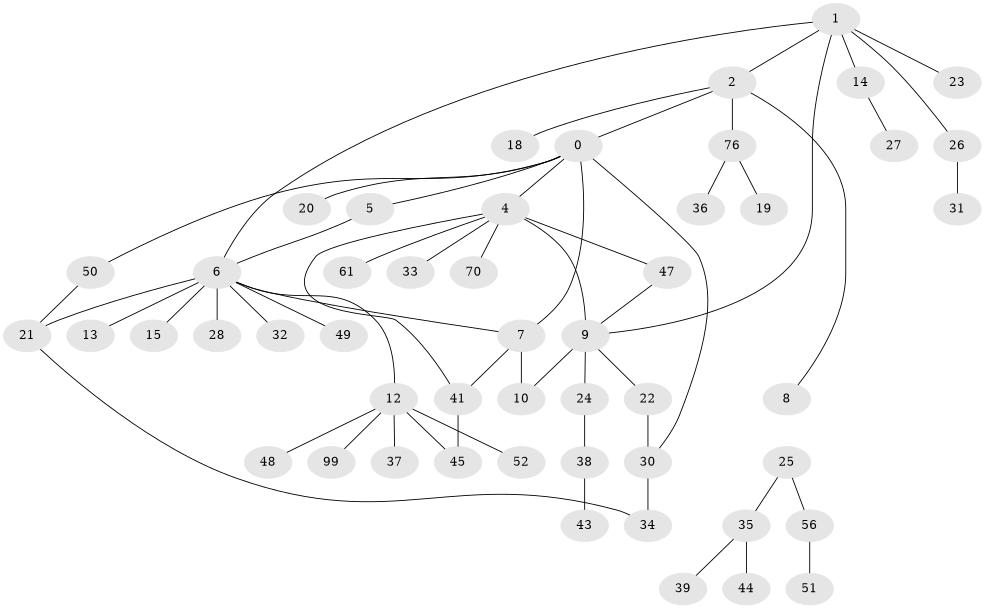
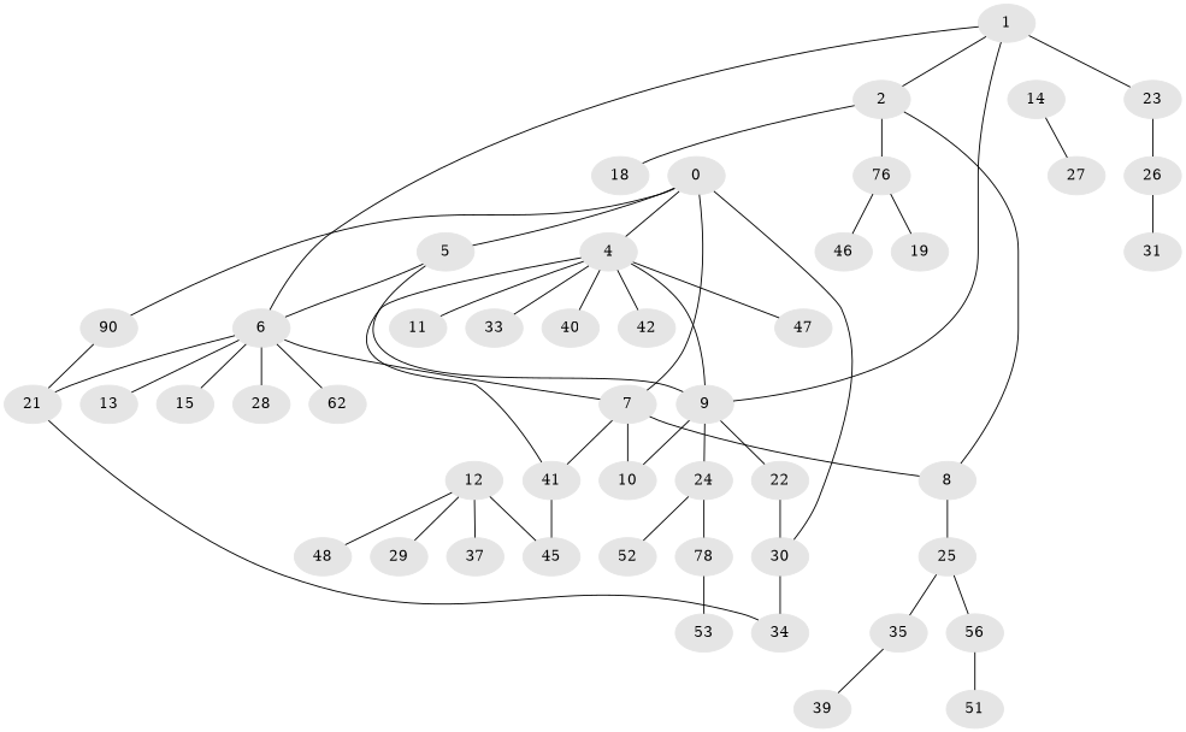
  graph {
    node [color=gray90 style=filled]
    1
    2
    6
    9
    14
    23
    26
    n8 [label=0]
    8
    n10 [label=76]
    18
    7
    12
    13
    15
    21
    28
-   32
-   49
+   32 [label=62]
    10
    22
    24
    27
    31
    4
    5
-   20
    30
-   50
+   50 [label=90]
    25
    19
-   36
-   11 [label=61]
+   36 [label=46]
+   11
    33
-   40 [label=70]
+   40
    41
+   42
    47
    34
    45
-   29 [label=99]
+   29
    37
    48
    52
    35
    n46 [label=56]
-   38
-   43
+   38 [label=78]
+   43 [label=53]
    39
-   44
    51
    1 -- 2
    1 -- 6
    1 -- 9
-   1 -- 14
    1 -- 23
-   1 -- 26
-   2 -- n8
+   23 -- 26
    2 -- 8
    2 -- n10
    2 -- 18
    6 -- 7
-   6 -- 12
    6 -- 13
    6 -- 15
    6 -- 21
    6 -- 28
    6 -- 32
-   6 -- 49
    9 -- 10
    9 -- 22
    9 -- 24
    14 -- 27
    26 -- 31
    n8 -- 7
    n8 -- 4
    n8 -- 5
-   n8 -- 20
    n8 -- 30
    n8 -- 50
+   8 -- 25
    n10 -- 19
    n10 -- 36
+   7 -- 8
    7 -- 10
    7 -- 41
    12 -- 45
    12 -- 29
    12 -- 37
    12 -- 48
-   12 -- 52
+   24 -- 52
    21 -- 34
    22 -- 30
    24 -- 38
    4 -- 9
    4 -- 11
    4 -- 33
    4 -- 40
    4 -- 41
+   4 -- 42
    4 -- 47
    5 -- 6
-   47 -- 9
+   5 -- 9
    30 -- 34
    50 -- 21
    25 -- 35
    25 -- n46
    41 -- 45
    35 -- 39
-   35 -- 44
    n46 -- 51
    38 -- 43
  }
